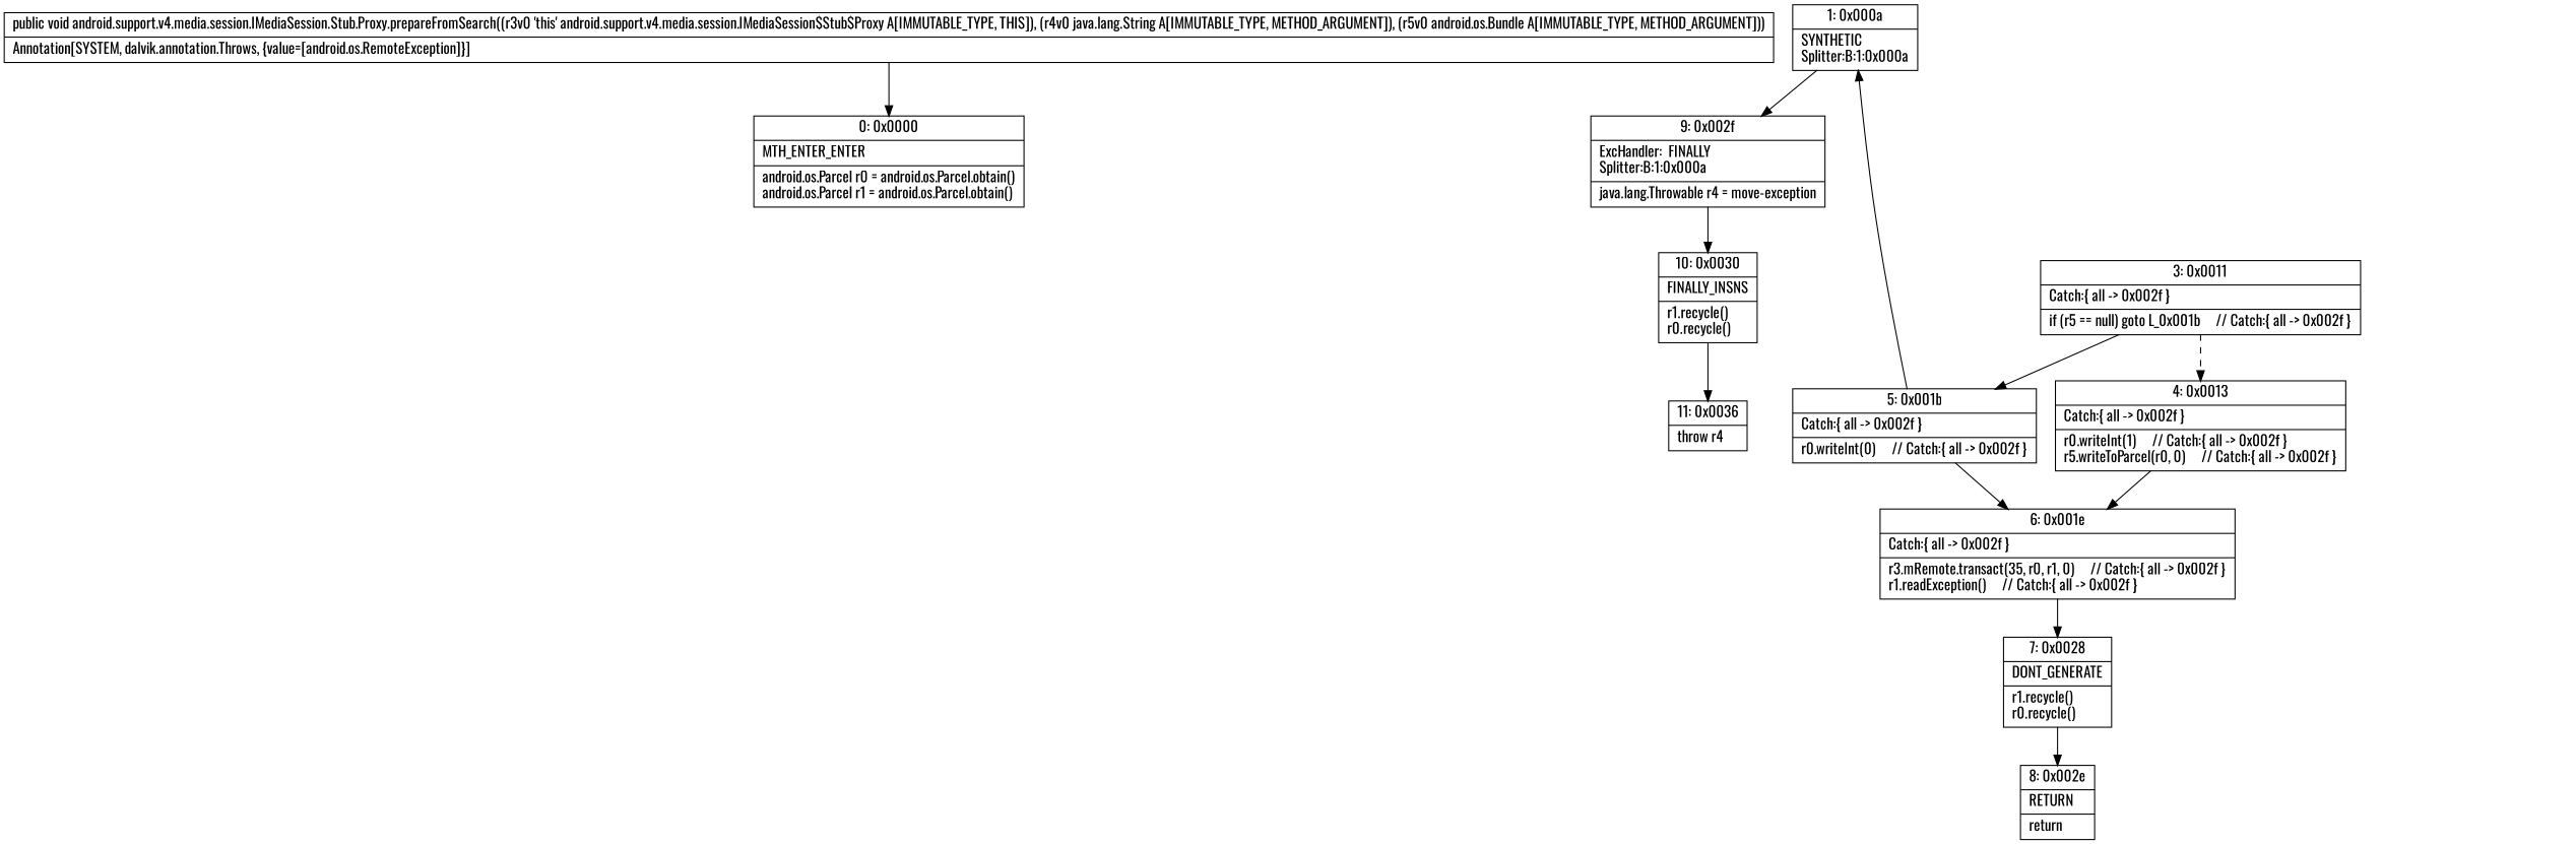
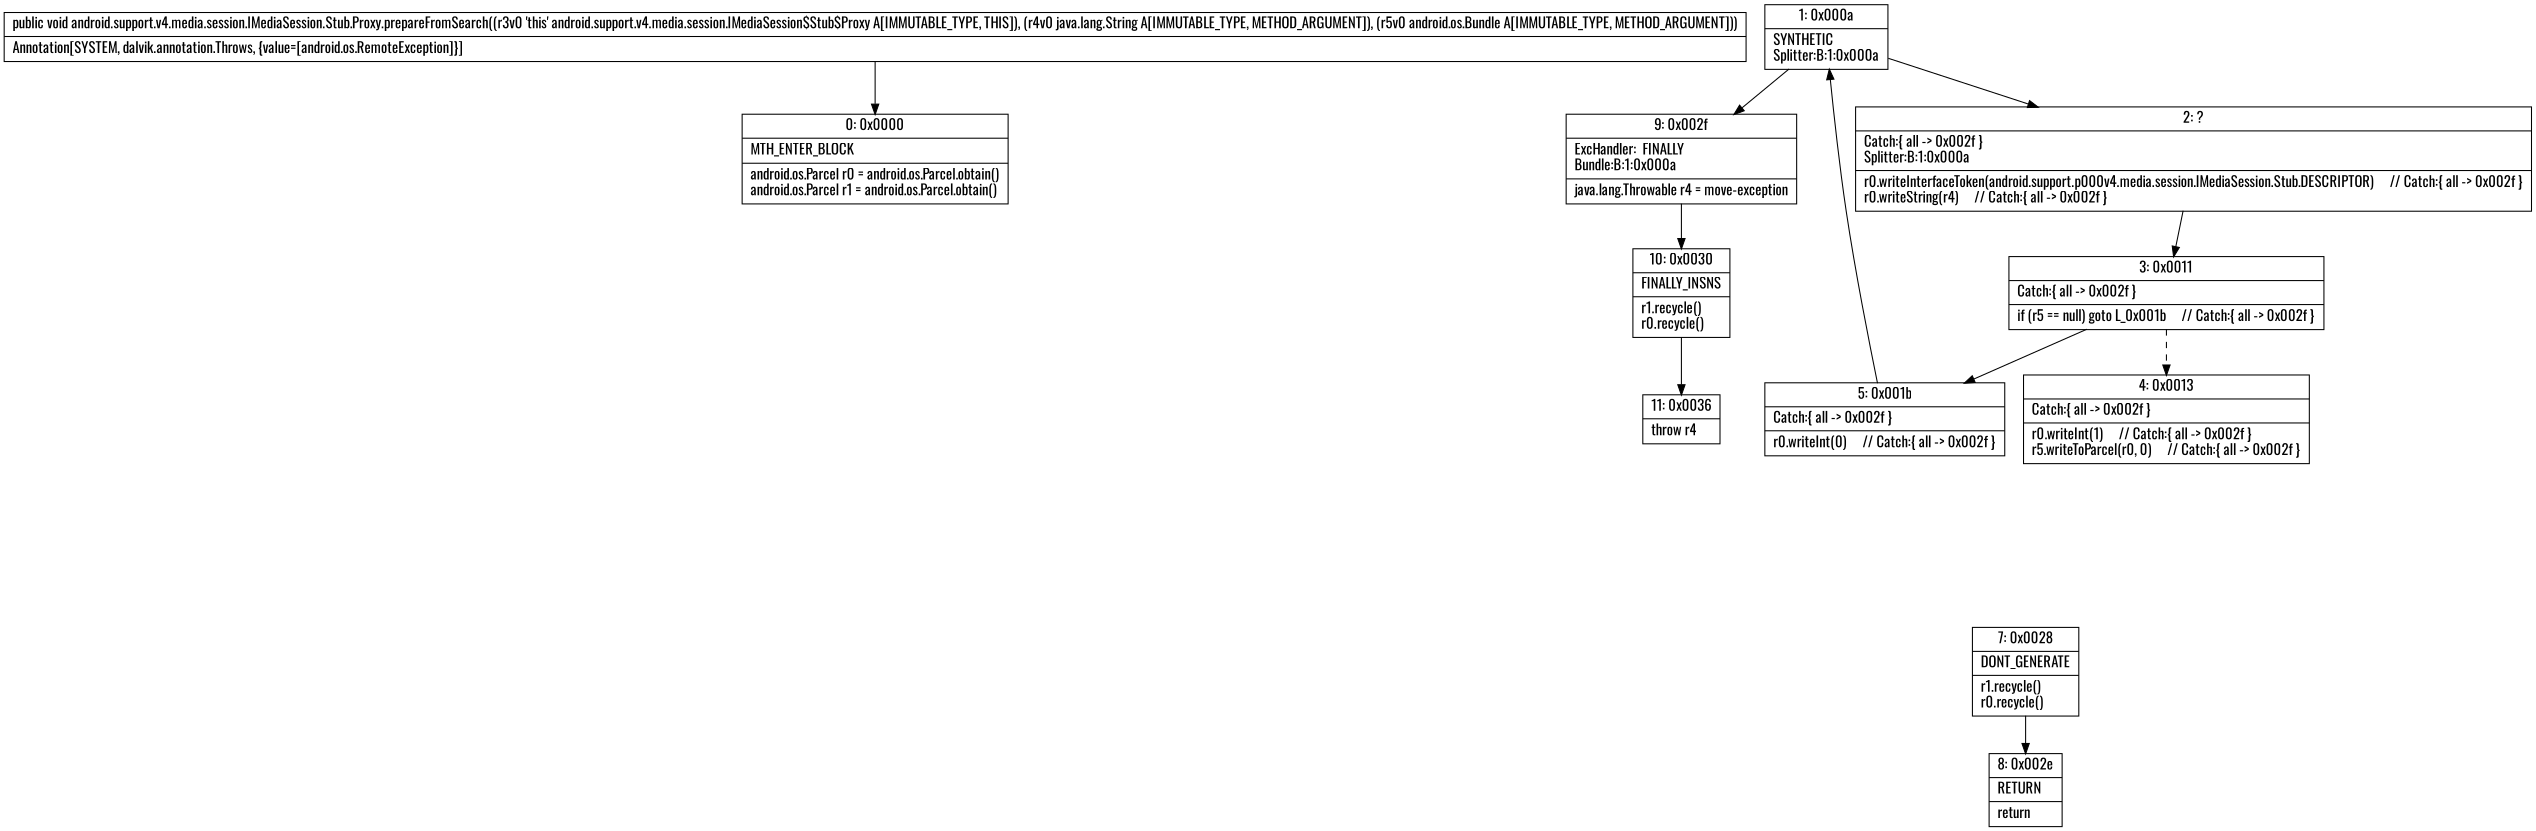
  digraph {
    fontname=Oswald
    node [fontname=Oswald shape=record]
    edge [fontname=Oswald]
-   n1 [label="{0\:\ 0x0000|MTH_ENTER_ENTER\l|android.os.Parcel r0 = android.os.Parcel.obtain()\landroid.os.Parcel r1 = android.os.Parcel.obtain()\l}"]
+   n1 [label="{0\:\ 0x0000|MTH_ENTER_BLOCK\l|android.os.Parcel r0 = android.os.Parcel.obtain()\landroid.os.Parcel r1 = android.os.Parcel.obtain()\l}"]
    n2 [label="{1\:\ 0x000a|SYNTHETIC\lSplitter:B:1:0x000a\l}"]
-   n4 [label="{9\:\ 0x002f|ExcHandler:  FINALLY\lSplitter:B:1:0x000a\l|java.lang.Throwable r4 = move\-exception\l}"]
+   n3 [label="{2\:\ ?|Catch:\{ all \-\> 0x002f \}\lSplitter:B:1:0x000a\l|r0.writeInterfaceToken(android.support.p000v4.media.session.IMediaSession.Stub.DESCRIPTOR)     \/\/ Catch:\{ all \-\> 0x002f \}\lr0.writeString(r4)     \/\/ Catch:\{ all \-\> 0x002f \}\l}"]
+   n4 [label="{9\:\ 0x002f|ExcHandler:  FINALLY\lBundle:B:1:0x000a\l|java.lang.Throwable r4 = move\-exception\l}"]
    n5 [label="{3\:\ 0x0011|Catch:\{ all \-\> 0x002f \}\l|if (r5 == null) goto L_0x001b     \/\/ Catch:\{ all \-\> 0x002f \}\l}"]
    n6 [label="{10\:\ 0x0030|FINALLY_INSNS\l|r1.recycle()\lr0.recycle()\l}"]
    n7 [label="{4\:\ 0x0013|Catch:\{ all \-\> 0x002f \}\l|r0.writeInt(1)     \/\/ Catch:\{ all \-\> 0x002f \}\lr5.writeToParcel(r0, 0)     \/\/ Catch:\{ all \-\> 0x002f \}\l}"]
    n8 [label="{5\:\ 0x001b|Catch:\{ all \-\> 0x002f \}\l|r0.writeInt(0)     \/\/ Catch:\{ all \-\> 0x002f \}\l}"]
-   n9 [label="{6\:\ 0x001e|Catch:\{ all \-\> 0x002f \}\l|r3.mRemote.transact(35, r0, r1, 0)     \/\/ Catch:\{ all \-\> 0x002f \}\lr1.readException()     \/\/ Catch:\{ all \-\> 0x002f \}\l}"]
    n10 [label="{7\:\ 0x0028|DONT_GENERATE\l|r1.recycle()\lr0.recycle()\l}"]
    n11 [label="{8\:\ 0x002e|RETURN\l|return\l}"]
    n12 [label="{11\:\ 0x0036|throw r4\l}"]
    n13 [label="{public void android.support.v4.media.session.IMediaSession.Stub.Proxy.prepareFromSearch((r3v0 'this' android.support.v4.media.session.IMediaSession$Stub$Proxy A[IMMUTABLE_TYPE, THIS]), (r4v0 java.lang.String A[IMMUTABLE_TYPE, METHOD_ARGUMENT]), (r5v0 android.os.Bundle A[IMMUTABLE_TYPE, METHOD_ARGUMENT]))  | Annotation[SYSTEM, dalvik.annotation.Throws, \{value=[android.os.RemoteException]\}]\l}"]
+   n2 -> n3
    n2 -> n4
+   n3 -> n5
    n4 -> n6
    n5 -> n7 [style=dashed]
    n5 -> n8
    n6 -> n12
-   n7 -> n9
    n8 -> n2
-   n8 -> n9
-   n9 -> n10
    n10 -> n11
    n13 -> n1
  }
